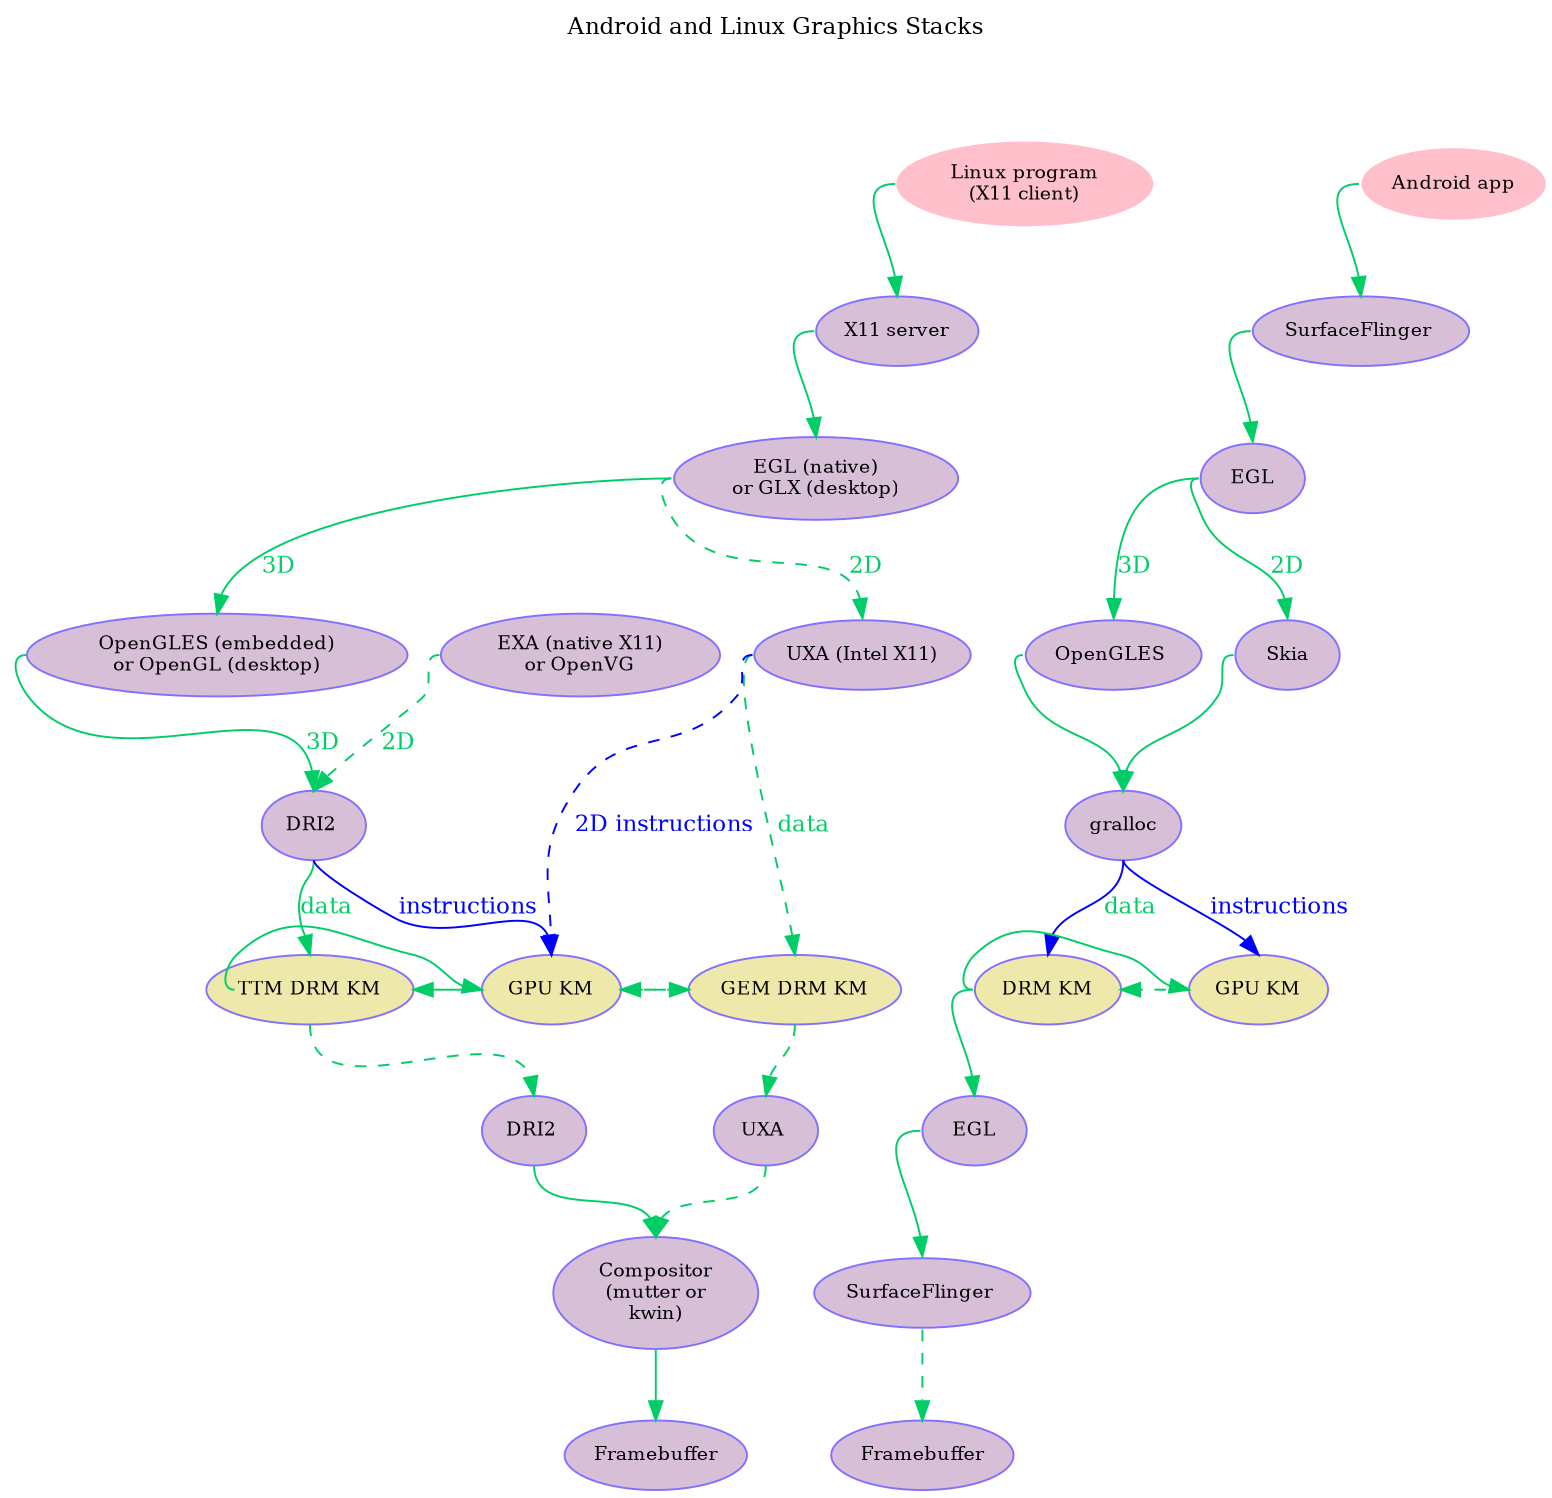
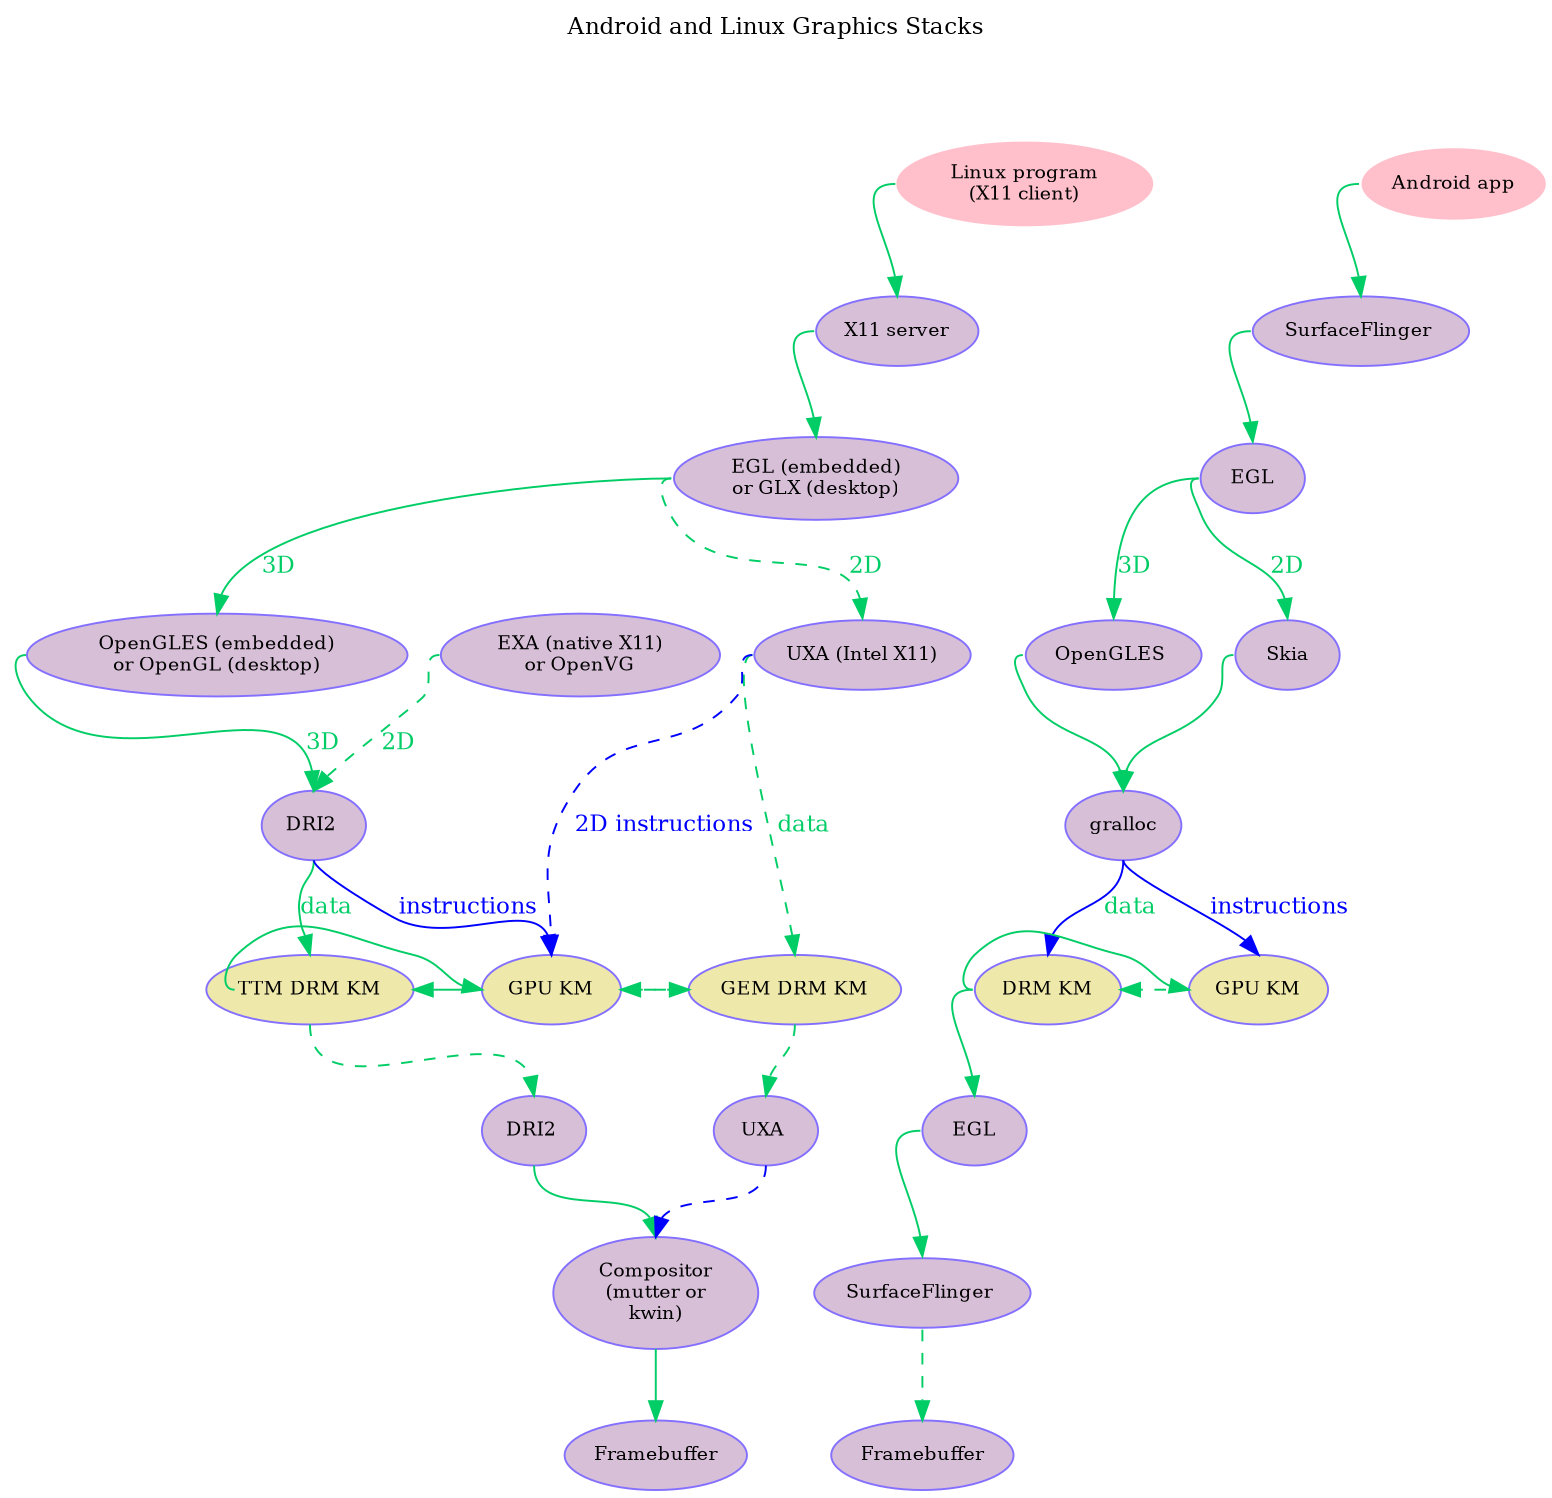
  digraph {
    fontsize=12
    label="Android and Linux Graphics Stacks\n\n"
    labelfontsize=24
    labelloc=t
    node [color=lightslateblue fillcolor=thistle fontsize=10 style=filled]
    edge [color=springgreen3 fontsize=12 headport=n tailport=w fontcolor=springgreen3]
    n1 [color=pink fillcolor=pink label="Linux program\n(X11 client)"]
    n2 [color=pink fillcolor=pink label="Android app"]
    n3 [label="SurfaceFlinger "]
    n4 [label="X11 server"]
-   n5 [label="EGL (native)\nor GLX (desktop)"]
+   n5 [label="EGL (embedded)\nor GLX (desktop)"]
    n6 [fontcolor=black label=EGL]
    n7 [label="DRI2 "]
    n8 [fontcolor=black label=gralloc]
    n9 [label="OpenGLES (embedded)\nor OpenGL (desktop)"]
    n10 [label="OpenGLES "]
    n11 [label="EXA (native X11)\nor OpenVG"]
    n12 [label="UXA (Intel X11)"]
    n13 [label=Skia]
    n14 [fillcolor=palegoldenrod label="TTM DRM KM"]
    n15 [fillcolor=palegoldenrod label="GEM DRM KM"]
    n16 [fillcolor=palegoldenrod label="GPU KM"]
    n17 [fillcolor=palegoldenrod label="DRM KM"]
    n18 [fillcolor=palegoldenrod label="GPU KM"]
    n19 [label="SurfaceFlinger "]
    n20 [label="Compositor\n(mutter or\nkwin)"]
    n21 [label="DRI2 "]
    n22 [label="UXA "]
    n23 [label=Framebuffer]
    n24 [label=Framebuffer]
    n25 [fontcolor=black label=EGL]
    subgraph sub_1 {
      n1
      n2
    }
    subgraph sub_2 {
      rank=source
      n1
      n2
    }
    subgraph sub_3 {
      rank=same
      n3
      n4
    }
    subgraph sub_4 {
      rank=same
      n5
      n6
    }
    subgraph sub_5 {
      rank=same
      n7
      n8
    }
    subgraph sub_6 {
      rank=same
      n9
      n10
      n11
      n12
      n13
    }
    subgraph sub_7 {
      n14
      n15
      n16
      n17
      n18
    }
    subgraph sub_8 {
      rank=same
      n14
      n15
      n16
      n17
      n18
    }
    subgraph sub_9 {
      rank=same
      n19
      n20
    }
    subgraph sub_10 {
      rank=same
      n21
      n22
    }
    subgraph sub_11 {
      rank=same
      n23
      n24
    }
    subgraph sub_12 {
      n1
      n2
      n3
      n4
      n5
      n6
      n7
      n8
      n9
      n10
      n11
      n12
      n13
      n15
      n16
      n17
      n19
      n25
    }
    subgraph sub_13 {
      n7
      n8
      n16
      n18
    }
    subgraph sub_14 {
      n7
      n8
      n14
      n17
    }
    subgraph sub_15 {
      n14
      n15
      n21
      n22
    }
    subgraph sub_16 {
      rank=same
      n19
      n20
    }
    n1 -> n4 [fontcolor=""]
    n2 -> n3 [fontcolor=""]
    n3 -> n6 [fontcolor=""]
    n4 -> n5 [fontcolor=""]
    n5 -> n9 [label="3D"]
    n5 -> n12 [label="2D" style=dashed]
    n6 -> n10 [label="3D"]
    n6 -> n13 [label="2D"]
    n7 -> n14 [distance=0 label=data style=solid tailport=s]
    n7 -> n16 [color=blue fontcolor=blue label=instructions labelangle=-90.0 labeldistance=0 style=solid tailport=s]
    n8 -> n17 [color=blue distance=0 label=data style=solid tailport=s]
    n8 -> n18 [color=blue fontcolor=blue label=instructions labelangle=-90.0 labeldistance=0 style=solid tailport=s]
    n9 -> n7 [label="3D"]
    n10 -> n8 [fontcolor=""]
    n11 -> n7 [label="2D" style=dashed]
    n12 -> n15 [label=data style=dashed]
    n12 -> n16 [color=blue fontcolor=blue label="2D instructions" style=dashed]
    n13 -> n8 [fontcolor=""]
    n14 -> n16 [headport=w fontcolor=""]
    n14 -> n21 [style=dashed tailport=s]
    n15 -> n16 [headport=e style=dashed fontcolor=""]
    n15 -> n22 [style=dashed tailport=s]
    n16 -> n14 [headport=e fontcolor=""]
    n16 -> n15 [headport=w style=dashed tailport=e fontcolor=""]
    n17 -> n18 [headport=w fontcolor=""]
    n17 -> n25 [fontcolor=""]
    n18 -> n17 [headport=e style=dashed fontcolor=""]
    n19 -> n24 [style=dashed tailport=s]
    n20 -> n23 [style=solid tailport=s]
    n21 -> n20 [style=solid tailport=s]
-   n22 -> n20 [style=dashed tailport=s]
+   n22 -> n20 [color=blue style=dashed tailport=s]
    n25 -> n19 [fontcolor=""]
  }
